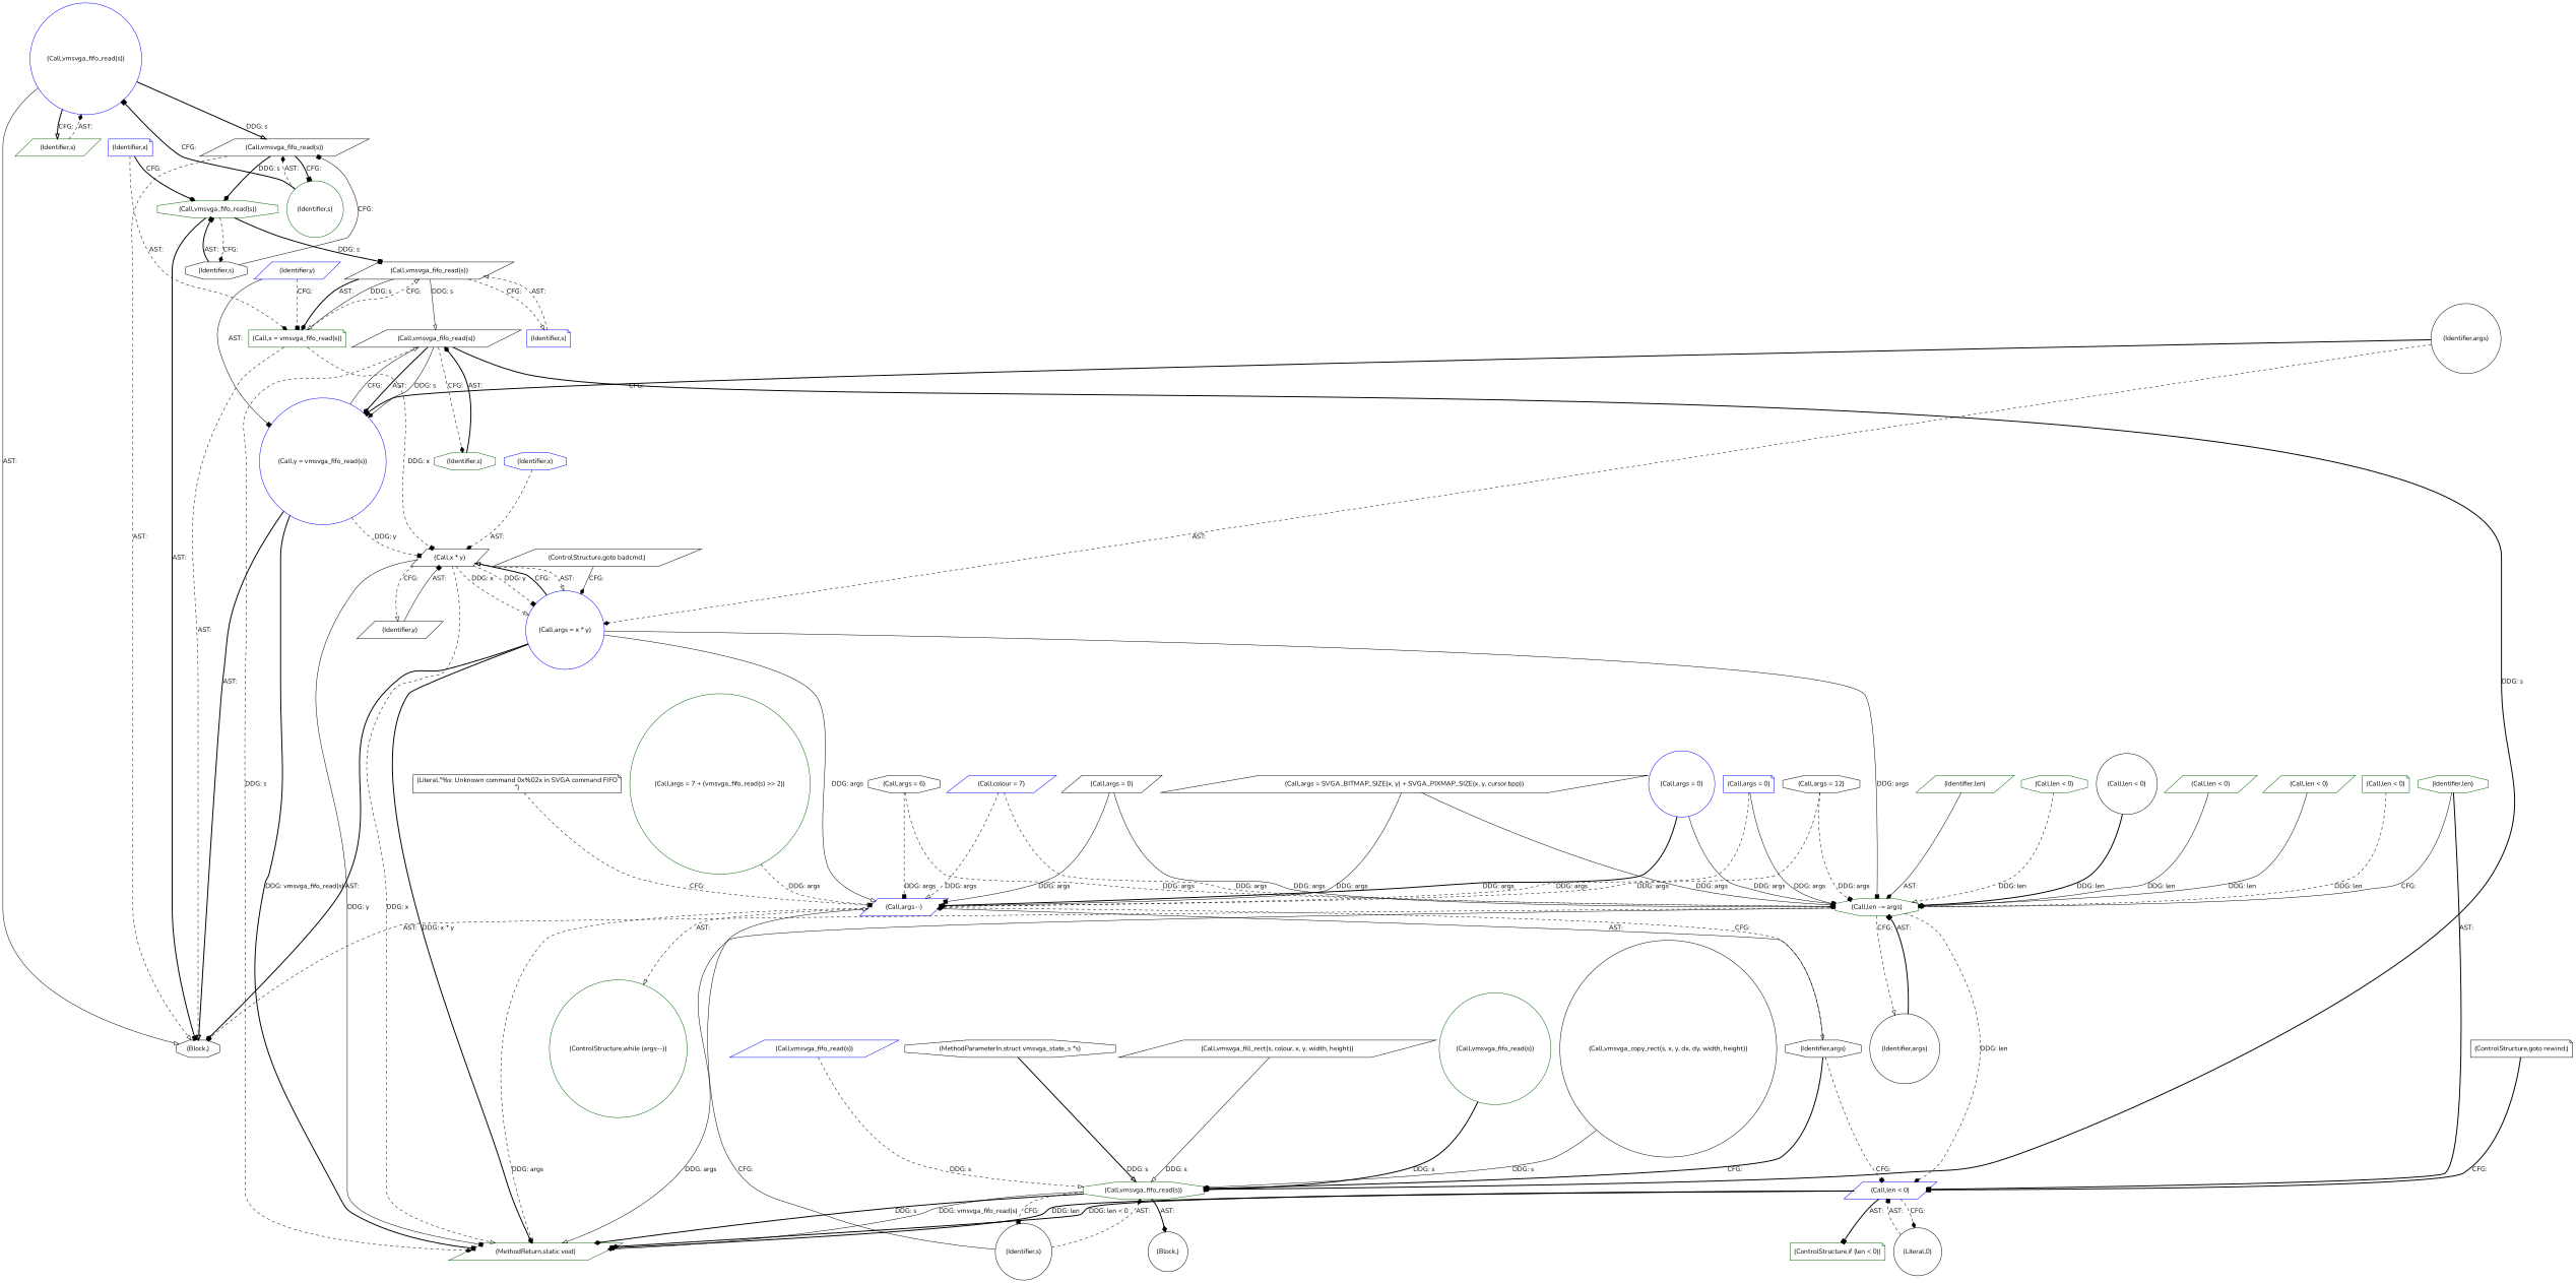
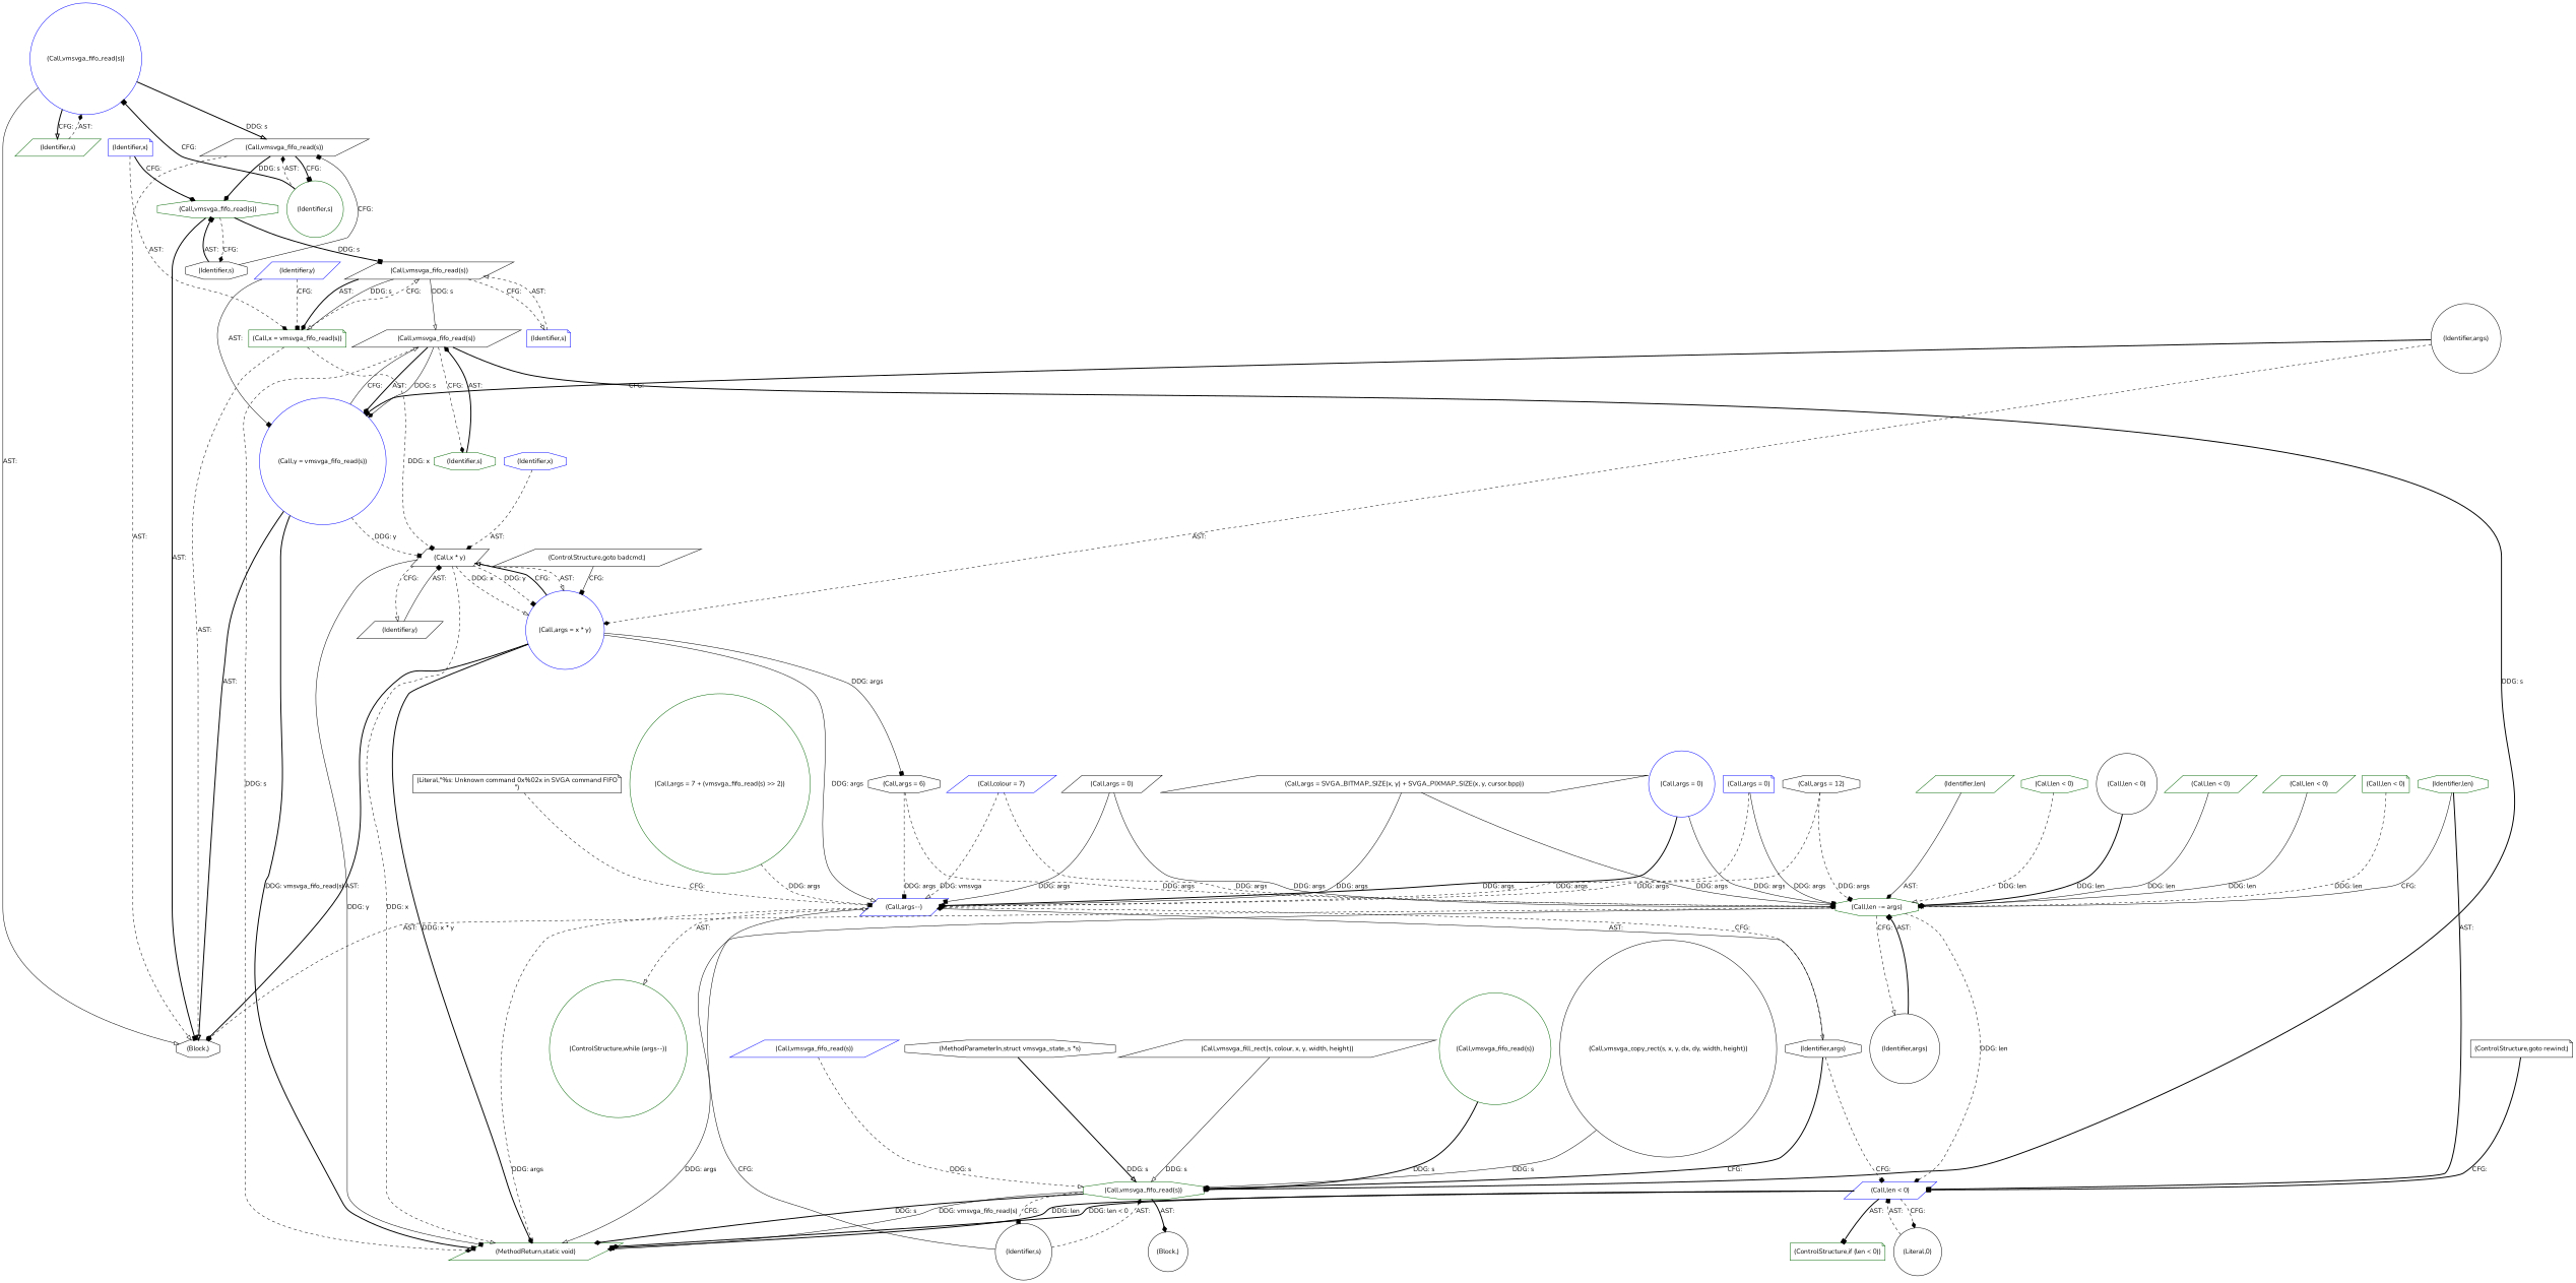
  digraph {
    fontname=Nunito
    node [color=black fontname=Nunito shape=parallelogram]
    edge [arrowhead=box fontname=Nunito style=dashed]
    n1 [color=blue label="(Call,vmsvga_fifo_read(s))" shape=circle]
    n2 [label="(Call,vmsvga_fifo_read(s))"]
    n3 [color=darkgreen label="(Identifier,s)"]
    n4 [label="(Block,)" shape=octagon]
    n5 [color=darkgreen label="(Call,vmsvga_fifo_read(s))" shape=octagon]
    n6 [color=darkgreen label="(Identifier,s)" shape=circle]
    n7 [label="(Call,vmsvga_fifo_read(s))"]
    n8 [label="(Identifier,s)" shape=octagon]
    n9 [color=darkgreen label="(Call,x = vmsvga_fifo_read(s))" shape=note]
    n10 [label="(Call,vmsvga_fifo_read(s))"]
    n11 [color=blue label="(Identifier,s)" shape=note]
    n12 [label="(Call,x * y)"]
    n13 [color=darkgreen label="(MethodReturn,static void)"]
    n14 [color=blue label="(Call,y = vmsvga_fifo_read(s))" shape=circle]
    n15 [color=darkgreen label="(Call,vmsvga_fifo_read(s))" shape=octagon]
    n16 [color=darkgreen label="(Identifier,s)" shape=octagon]
    n17 [color=blue label="(Call,args = x * y)" shape=circle]
    n18 [label="(Identifier,y)"]
    n19 [color=darkgreen label="(Call,len -= args)" shape=octagon]
    n20 [color=blue label="(Call,args--)"]
    n21 [color=blue label="(Call,len < 0)"]
    n22 [label="(Identifier,args)" shape=circle]
    n23 [label="(Identifier,args)" shape=octagon]
    n24 [color=darkgreen label="(ControlStructure,while (args--))" shape=circle]
    n25 [color=darkgreen label="(ControlStructure,if (len < 0))" shape=note]
    n26 [label="(Literal,0)" shape=circle]
    n27 [label="(Block,)" shape=circle]
    n28 [label="(Identifier,s)" shape=circle]
    n29 [color=blue label="(Identifier,x)" shape=note]
    n30 [color=darkgreen label="(Call,args = 7 + (vmsvga_fifo_read(s) >> 2))" shape=circle]
    n31 [label="(Call,args = 0)"]
    n32 [color=darkgreen label="(Call,vmsvga_fifo_read(s))" shape=circle]
    n33 [color=darkgreen label="(Identifier,len)"]
    n34 [label="(Literal,\"%s: Unknown command 0x%02x in SVGA command FIFO\n\")" shape=note]
    n35 [color=blue label="(Call,args = 0)" shape=circle]
    n36 [color=blue label="(Call,colour = 7)"]
    n37 [label="(Identifier,args)" shape=circle]
    n38 [color=blue label="(Call,args = 0)" shape=note]
    n39 [color=darkgreen label="(Call,len < 0)" shape=octagon]
    n40 [label="(ControlStructure,goto badcmd;)"]
    n41 [label="(Call,len < 0)" shape=circle]
    n42 [color=darkgreen label="(Call,len < 0)"]
    n43 [color=darkgreen label="(Call,len < 0)"]
    n44 [label="(Call,args = 6)" shape=octagon]
    n45 [label="(ControlStructure,goto rewind;)" shape=note]
    n46 [label="(Call,vmsvga_copy_rect(s, x, y, dx, dy, width, height))" shape=circle]
    n47 [color=blue label="(Call,vmsvga_fifo_read(s))"]
    n48 [color=darkgreen label="(Call,len < 0)" shape=note]
    n49 [label="(MethodParameterIn,struct vmsvga_state_s *s)" shape=octagon]
    n50 [color=blue label="(Identifier,x)" shape=octagon]
    n51 [color=blue label="(Identifier,y)"]
    n52 [label="(Call,args = 12)" shape=octagon]
    n53 [label="(Call,vmsvga_fill_rect(s, colour, x, y, width, height))"]
    n54 [label="(Call,args = SVGA_BITMAP_SIZE(x, y) + SVGA_PIXMAP_SIZE(x, y, cursor.bpp))"]
    n55 [color=darkgreen label="(Identifier,len)" shape=octagon]
    n1 -> n2 [arrowhead=onormal label="DDG: s" style=bold]
    n1 -> n3 [arrowhead=onormal label="CFG: " style=bold]
    n1 -> n4 [arrowhead=onormal label="AST: " style=solid]
    n2 -> n4 [arrowhead=onormal label="AST: "]
    n2 -> n5 [arrowhead=diamond label="DDG: s" style=bold]
    n2 -> n6 [label="CFG: " style=bold]
    n3 -> n1 [arrowhead=diamond label="AST: "]
    n5 -> n4 [label="AST: " style=bold]
    n5 -> n7 [label="DDG: s" style=bold]
    n5 -> n8 [arrowhead=diamond label="CFG: "]
    n6 -> n1 [label="CFG: " style=bold]
    n6 -> n2 [arrowhead=diamond label="AST: "]
    n7 -> n9 [arrowhead=diamond label="AST: " style=bold]
    n7 -> n9 [arrowhead=onormal label="DDG: s" style=solid]
    n7 -> n10 [arrowhead=onormal label="DDG: s" style=solid]
    n7 -> n11 [arrowhead=onormal label="CFG: "]
    n8 -> n2 [label="CFG: " style=solid]
    n8 -> n5 [label="AST: " style=bold]
    n9 -> n4 [arrowhead=onormal label="AST: "]
    n9 -> n7 [arrowhead=onormal label="CFG: "]
    n9 -> n12 [label="DDG: x"]
    n10 -> n13 [arrowhead=diamond label="DDG: s"]
    n10 -> n14 [arrowhead=diamond label="AST: " style=bold]
    n10 -> n14 [arrowhead=diamond label="DDG: s" style=solid]
    n10 -> n15 [arrowhead=diamond label="DDG: s" style=bold]
    n10 -> n16 [arrowhead=diamond label="CFG: "]
    n11 -> n7 [arrowhead=onormal label="AST: "]
    n12 -> n13 [arrowhead=onormal label="DDG: x"]
    n12 -> n13 [label="DDG: y" style=solid]
    n12 -> n17 [arrowhead=onormal label="AST: "]
    n12 -> n17 [arrowhead=onormal label="DDG: x"]
    n12 -> n17 [label="DDG: y"]
    n12 -> n18 [arrowhead=onormal label="CFG: "]
    n14 -> n4 [arrowhead=onormal label="AST: " style=bold]
    n14 -> n10 [arrowhead=onormal label="CFG: " style=solid]
    n14 -> n12 [label="DDG: y"]
    n14 -> n13 [label="DDG: vmsvga_fifo_read(s)" style=bold]
    n15 -> n13 [arrowhead=diamond label="DDG: s" style=bold]
    n15 -> n13 [arrowhead=diamond label="DDG: vmsvga_fifo_read(s)" style=solid]
    n15 -> n27 [arrowhead=diamond label="AST: " style=bold]
    n15 -> n28 [label="CFG: "]
    n16 -> n10 [arrowhead=diamond label="AST: " style=bold]
    n17 -> n4 [arrowhead=diamond label="AST: " style=bold]
    n17 -> n12 [arrowhead=onormal label="CFG: " style=bold]
    n17 -> n13 [arrowhead=diamond label="DDG: x * y" style=bold]
-   n17 -> n19 [label="DDG: args" style=solid]
+   n17 -> n44 [label="DDG: args" style=solid]
    n17 -> n20 [arrowhead=onormal label="DDG: args" style=solid]
    n18 -> n12 [label="AST: " style=solid]
    n19 -> n4 [label="AST: "]
    n19 -> n13 [arrowhead=onormal label="DDG: args" style=solid]
    n19 -> n21 [arrowhead=diamond label="DDG: len"]
    n19 -> n22 [arrowhead=onormal label="CFG: "]
    n20 -> n13 [arrowhead=onormal label="DDG: args"]
    n20 -> n23 [arrowhead=onormal label="CFG: "]
    n20 -> n24 [arrowhead=onormal label="AST: "]
    n21 -> n13 [label="DDG: len" style=bold]
    n21 -> n13 [arrowhead=diamond label="DDG: len < 0" style=bold]
    n21 -> n25 [label="AST: " style=bold]
    n21 -> n26 [arrowhead=diamond label="CFG: "]
    n22 -> n19 [label="AST: " style=bold]
    n23 -> n15 [label="CFG: " style=bold]
    n23 -> n20 [arrowhead=diamond label="AST: " style=solid]
    n23 -> n21 [label="CFG: "]
    n26 -> n21 [label="AST: "]
    n28 -> n15 [arrowhead=diamond label="AST: "]
    n28 -> n20 [arrowhead=onormal label="CFG: " style=solid]
    n29 -> n5 [arrowhead=diamond label="CFG: " style=bold]
    n29 -> n9 [arrowhead=diamond label="AST: "]
    n30 -> n20 [arrowhead=onormal label="DDG: args"]
    n31 -> n19 [arrowhead=diamond label="DDG: args" style=solid]
    n31 -> n20 [label="DDG: args" style=solid]
    n32 -> n15 [label="DDG: s" style=bold]
    n33 -> n19 [arrowhead=diamond label="AST: " style=solid]
    n34 -> n20 [label="CFG: "]
    n35 -> n19 [label="DDG: args" style=solid]
    n35 -> n20 [arrowhead=diamond label="DDG: args" style=bold]
    n36 -> n19 [arrowhead=onormal label="DDG: args"]
-   n36 -> n20 [arrowhead=onormal label="DDG: args"]
+   n36 -> n20 [arrowhead=onormal label="DDG: vmsvga"]
    n37 -> n14 [label="CFG: " style=bold]
    n37 -> n17 [arrowhead=diamond label="AST: "]
    n38 -> n19 [label="DDG: args" style=solid]
    n38 -> n20 [arrowhead=onormal label="DDG: args"]
    n39 -> n19 [arrowhead=onormal label="DDG: len"]
-   n40 -> n17 [arrowhead=diamond label="CFG: " style=solid]
+   n40 -> n17 [label="CFG: " style=solid]
    n41 -> n19 [arrowhead=diamond label="DDG: len" style=bold]
    n42 -> n19 [label="DDG: len" style=solid]
    n43 -> n19 [arrowhead=diamond label="DDG: len" style=solid]
    n44 -> n19 [label="DDG: args"]
    n44 -> n20 [label="DDG: args"]
    n45 -> n21 [label="CFG: " style=bold]
    n46 -> n15 [arrowhead=diamond label="DDG: s" style=solid]
    n47 -> n15 [arrowhead=onormal label="DDG: s"]
    n48 -> n19 [arrowhead=diamond label="DDG: len"]
    n49 -> n15 [arrowhead=onormal label="DDG: s" style=bold]
    n50 -> n12 [arrowhead=diamond label="AST: "]
    n51 -> n9 [label="CFG: "]
    n51 -> n14 [label="AST: " style=solid]
    n52 -> n19 [label="DDG: args"]
    n52 -> n20 [label="DDG: args"]
    n53 -> n15 [arrowhead=onormal label="DDG: s" style=solid]
    n54 -> n19 [arrowhead=onormal label="DDG: args" style=solid]
    n54 -> n20 [label="DDG: args" style=solid]
    n55 -> n19 [arrowhead=onormal label="CFG: " style=solid]
    n55 -> n21 [label="AST: " style=bold]
  }
